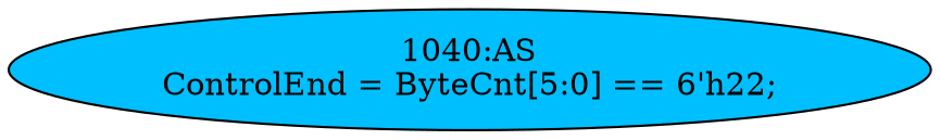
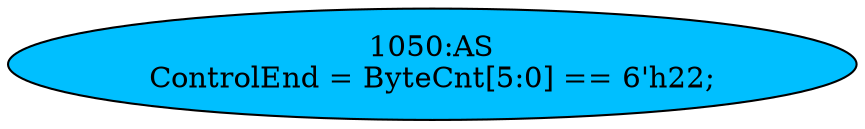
  strict digraph {
-   n1 [ast="<pyverilog.vparser.ast.Assign object at 0x7f37fb677510>" def_var="['ControlEnd']" fillcolor=deepskyblue label="1040:AS\nControlEnd = ByteCnt[5:0] == 6'h22;" statements="[]" style=filled typ=Assign use_var="['ByteCnt']"]
+   n1 [ast="<pyverilog.vparser.ast.Assign object at 0x7f37fb677510>" def_var="['ControlEnd']" fillcolor=deepskyblue label="1050:AS\nControlEnd = ByteCnt[5:0] == 6'h22;" statements="[]" style=filled typ=Assign use_var="['ByteCnt']"]
  }
